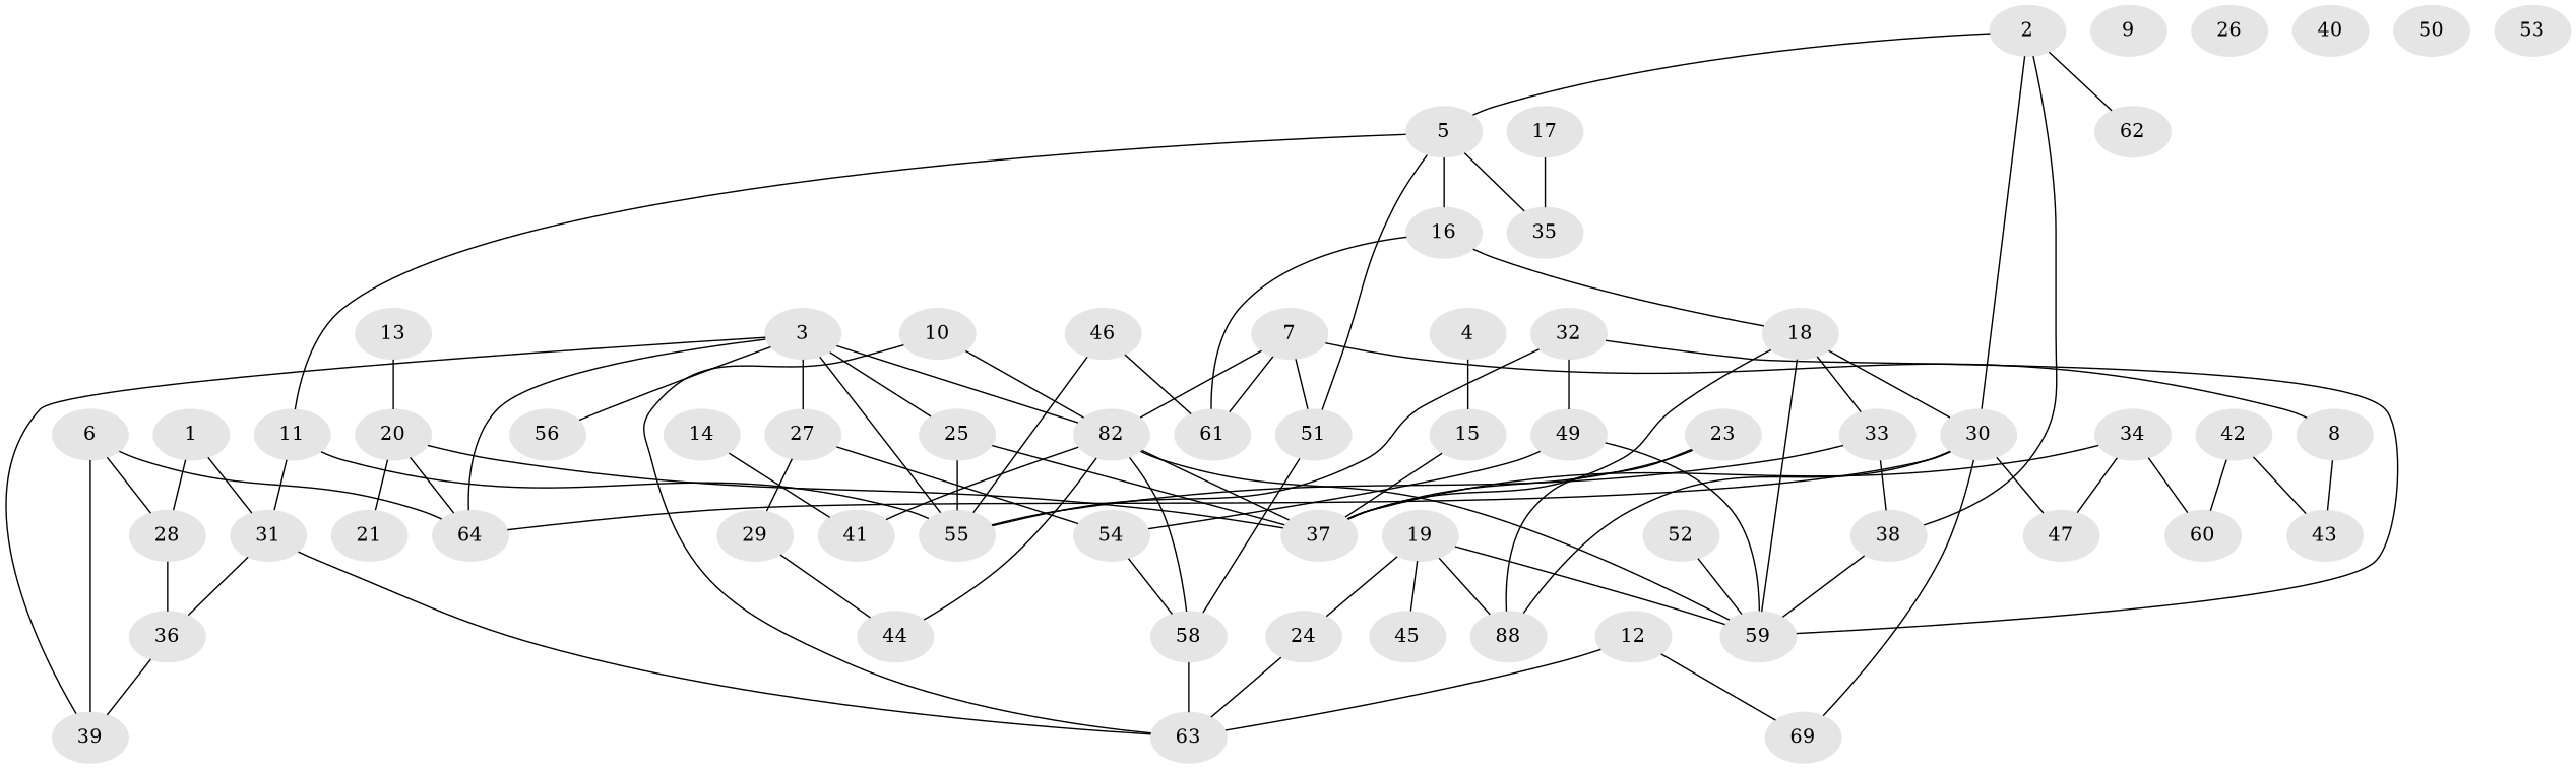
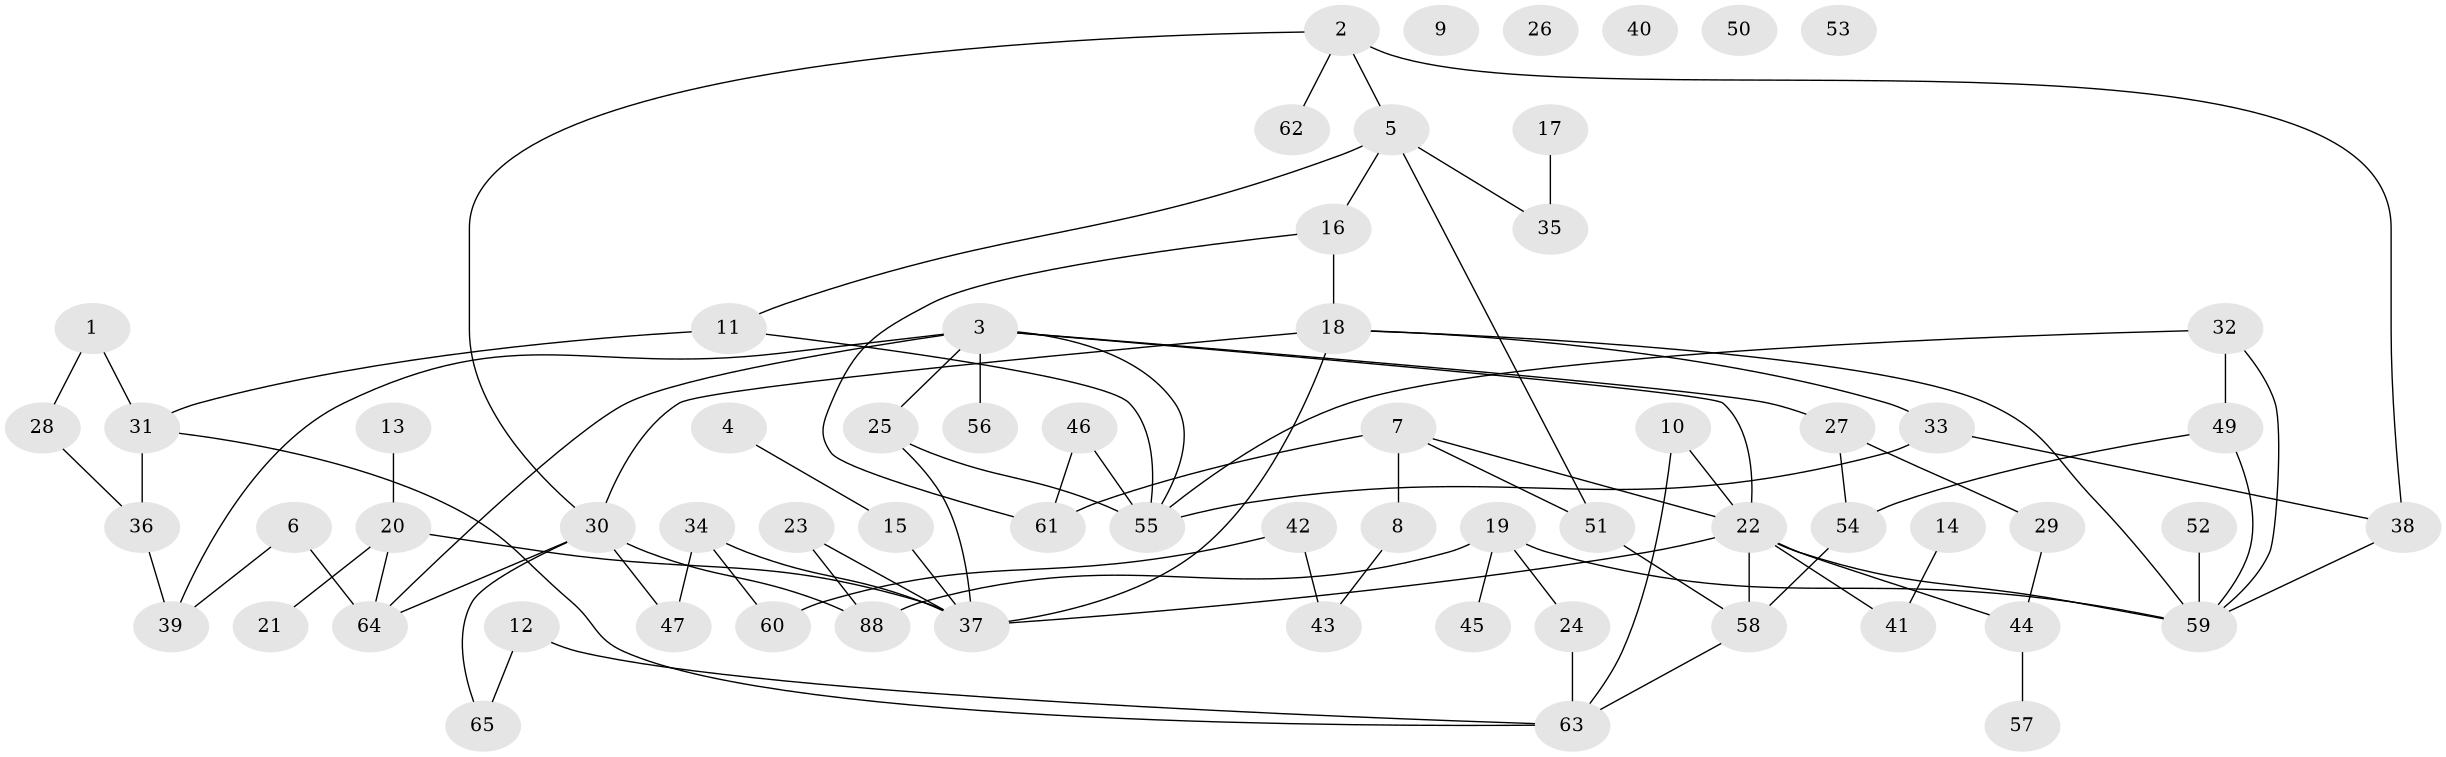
  graph {
    node [color=gray90 style=filled]
    1
    28
    31
    36
    63
    2
    5
    30
    38
    62
    11
    16
    35
    51
    64
-   65 [label=69]
+   65
    n17 [label=88]
    47
    59
    3
-   22 [label=82]
+   22
    25
    27
    39
    55
    56
    41
    37
    44
    58
    29
    54
    4
    15
    61
    18
    6
    7
    8
    43
    9
    10
    12
    13
    20
    21
    14
    33
    17
    19
    24
    45
+   57
    23
    26
    32
    49
    34
    60
    40
    42
    46
    50
    52
    53
    1 -- 28
    1 -- 31
    28 -- 36
    31 -- 36
    31 -- 63
    36 -- 39
    2 -- 5
    2 -- 30
    2 -- 38
    2 -- 62
    5 -- 11
    5 -- 16
    5 -- 35
    5 -- 51
    30 -- 64
    30 -- 65
    30 -- n17
    30 -- 47
    38 -- 59
    11 -- 31
    11 -- 55
    16 -- 61
    16 -- 18
    51 -- 58
    3 -- 64
    3 -- 22
    3 -- 25
    3 -- 27
    3 -- 39
    3 -- 55
    3 -- 56
    22 -- 59
    22 -- 41
    22 -- 37
    22 -- 44
    22 -- 58
    25 -- 55
    25 -- 37
    27 -- 29
    27 -- 54
+   44 -- 57
    58 -- 63
    29 -- 44
    54 -- 58
    4 -- 15
    15 -- 37
    18 -- 30
    18 -- 59
    18 -- 37
    18 -- 33
-   6 -- 28
    6 -- 64
    6 -- 39
    7 -- 51
    7 -- 22
    7 -- 61
    7 -- 8
    8 -- 43
    10 -- 63
    10 -- 22
    12 -- 63
    12 -- 65
    13 -- 20
    20 -- 64
    20 -- 37
    20 -- 21
    14 -- 41
    33 -- 38
    33 -- 55
    17 -- 35
    19 -- n17
    19 -- 59
    19 -- 24
    19 -- 45
    24 -- 63
    23 -- n17
    23 -- 37
    32 -- 59
    32 -- 55
    32 -- 49
    49 -- 59
    49 -- 54
    34 -- 47
    34 -- 37
    34 -- 60
    42 -- 43
    42 -- 60
    46 -- 55
    46 -- 61
    52 -- 59
  }
